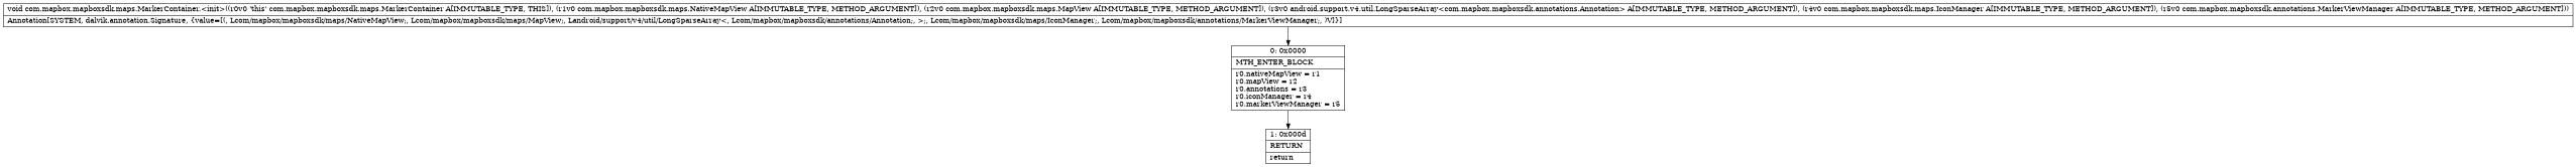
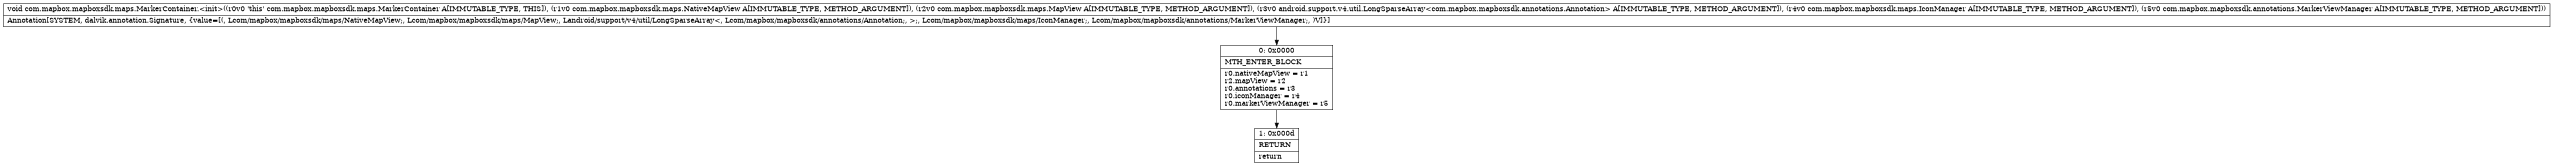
  digraph {
    node [shape=record]
-   n1 [label="{0\:\ 0x0000|MTH_ENTER_BLOCK\l|r0.nativeMapView = r1\lr0.mapView = r2\lr0.annotations = r3\lr0.iconManager = r4\lr0.markerViewManager = r5\l}"]
+   n1 [label="{0\:\ 0x0000|MTH_ENTER_BLOCK\l|r0.nativeMapView = r1\lr2.mapView = r2\lr0.annotations = r3\lr0.iconManager = r4\lr0.markerViewManager = r5\l}"]
    n2 [label="{1\:\ 0x000d|RETURN\l|return\l}"]
    n3 [label="{void com.mapbox.mapboxsdk.maps.MarkerContainer.\<init\>((r0v0 'this' com.mapbox.mapboxsdk.maps.MarkerContainer A[IMMUTABLE_TYPE, THIS]), (r1v0 com.mapbox.mapboxsdk.maps.NativeMapView A[IMMUTABLE_TYPE, METHOD_ARGUMENT]), (r2v0 com.mapbox.mapboxsdk.maps.MapView A[IMMUTABLE_TYPE, METHOD_ARGUMENT]), (r3v0 android.support.v4.util.LongSparseArray\<com.mapbox.mapboxsdk.annotations.Annotation\> A[IMMUTABLE_TYPE, METHOD_ARGUMENT]), (r4v0 com.mapbox.mapboxsdk.maps.IconManager A[IMMUTABLE_TYPE, METHOD_ARGUMENT]), (r5v0 com.mapbox.mapboxsdk.annotations.MarkerViewManager A[IMMUTABLE_TYPE, METHOD_ARGUMENT]))  | Annotation[SYSTEM, dalvik.annotation.Signature, \{value=[(, Lcom\/mapbox\/mapboxsdk\/maps\/NativeMapView;, Lcom\/mapbox\/mapboxsdk\/maps\/MapView;, Landroid\/support\/v4\/util\/LongSparseArray\<, Lcom\/mapbox\/mapboxsdk\/annotations\/Annotation;, \>;, Lcom\/mapbox\/mapboxsdk\/maps\/IconManager;, Lcom\/mapbox\/mapboxsdk\/annotations\/MarkerViewManager;, )V]\}]\l}"]
    n1 -> n2
    n3 -> n1
  }
